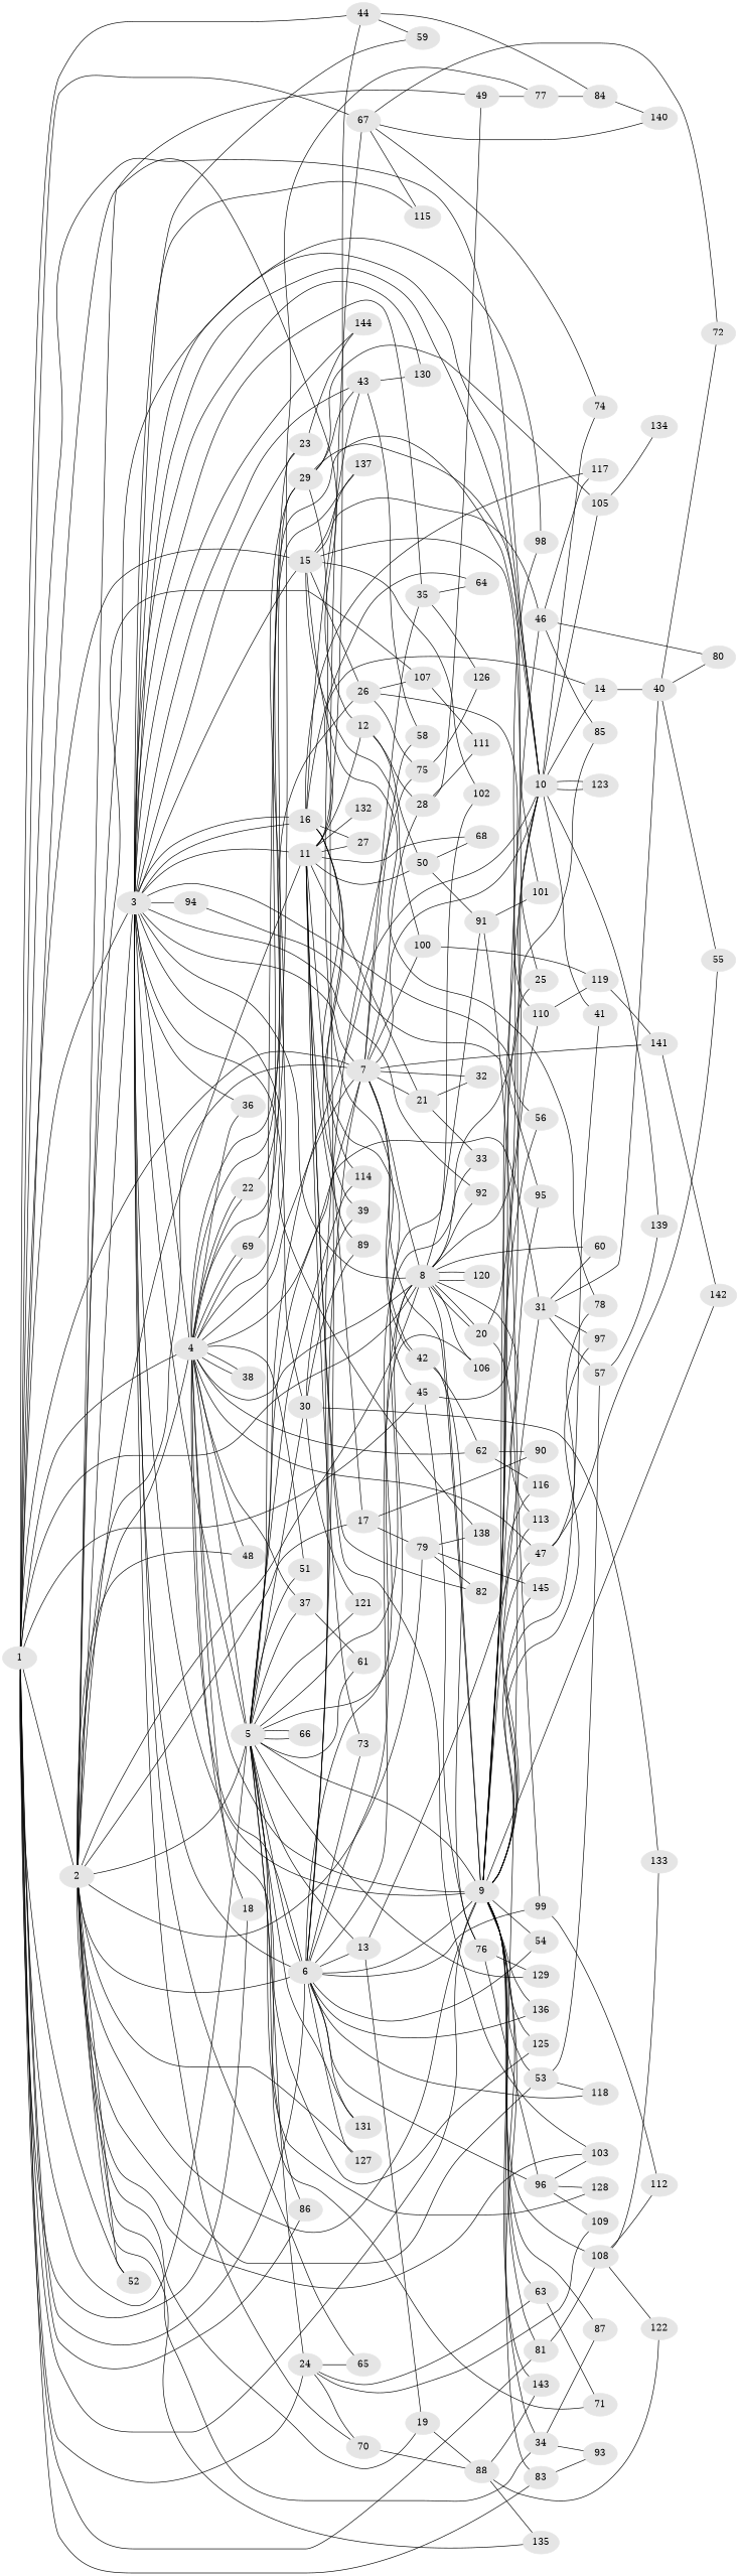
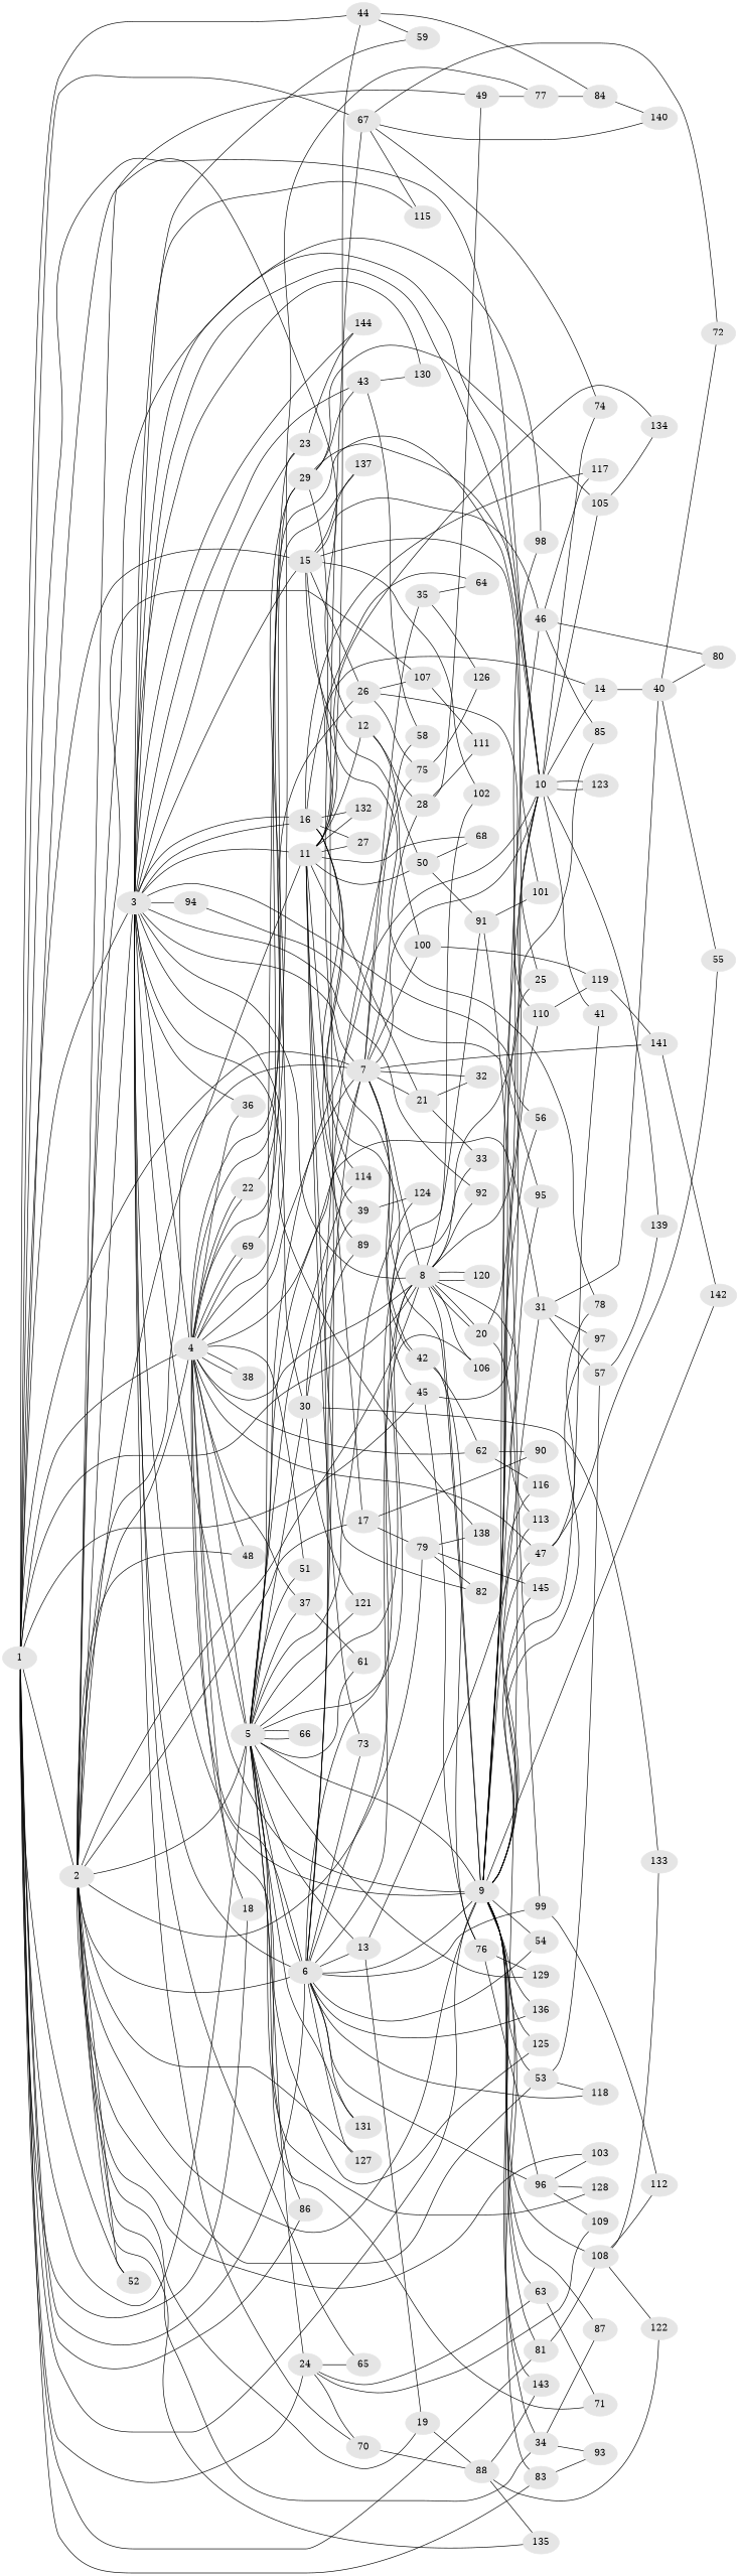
  graph {
    rankdir=LR
    node [color=gray90 style=filled]
    1
    2
    3
    4
    5
    6
    7
    8
    9
    10
    12
    15
    18
    24
    44
    45
    52
    67
    81
    83
    86
    11
    17
    19
    34
    48
    49
    53
    79
    103
    107
    127
    135
    16
    23
    30
    35
    36
    43
    56
    59
    65
    70
    92
    94
    98
    115
    130
    138
    144
    22
    26
    29
    31
    37
    38
    47
    51
    62
    69
    71
    77
    13
    61
    66
    91
    114
    121
+   124
    125
    128
    129
    131
    54
    73
    75
    96
    99
    106
    118
    136
    21
    28
    32
    42
    58
    100
    141
    20
    33
-   60
    102
    113
    120
    25
    41
    46
    63
    87
    95
    97
    108
    110
    142
    143
    145
    14
    74
    105
    123
    139
    50
    78
    137
    109
    84
    76
    85
    72
    140
    93
    27
    68
    82
    89
    132
    134
    90
    88
    57
    111
    39
    64
    117
    133
    126
    101
    40
    55
    116
    112
    119
    80
    122
    1 -- 2
    1 -- 3
    1 -- 4
    1 -- 5
    1 -- 6
    1 -- 7
    1 -- 8
    1 -- 9
    1 -- 10
    1 -- 12
    1 -- 15
    1 -- 18
    1 -- 24
    1 -- 44
    1 -- 45
    1 -- 52
    1 -- 67
    1 -- 81
    1 -- 83
    1 -- 86
    2 -- 3
    2 -- 4
    2 -- 5
    2 -- 6
    2 -- 7
    2 -- 8
    2 -- 9
    2 -- 10
    2 -- 52
    2 -- 11
    2 -- 17
    2 -- 19
    2 -- 34
    2 -- 48
    2 -- 49
    2 -- 53
    2 -- 79
    2 -- 103
    2 -- 107
    2 -- 127
    2 -- 135
    3 -- 4
    3 -- 5
    3 -- 6
    3 -- 7
    3 -- 8
    3 -- 9
    3 -- 10
    3 -- 15
    3 -- 11
    3 -- 16
    3 -- 16
    3 -- 23
    3 -- 30
-   3 -- 35
    3 -- 36
    3 -- 43
    3 -- 56
    3 -- 59
    3 -- 65
    3 -- 70
    3 -- 92
    3 -- 94
    3 -- 98
    3 -- 115
    3 -- 130
    3 -- 138
    3 -- 144
    4 -- 5
    4 -- 6
    4 -- 7
    4 -- 8
    4 -- 9
    4 -- 10
    4 -- 18
    4 -- 48
    4 -- 36
    4 -- 22
    4 -- 22
    4 -- 26
    4 -- 29
    4 -- 31
    4 -- 37
    4 -- 38
    4 -- 38
    4 -- 47
    4 -- 51
    4 -- 62
    4 -- 69
    4 -- 69
    4 -- 71
    4 -- 77
    5 -- 6
    5 -- 7
    5 -- 8
    5 -- 9
    5 -- 10
    5 -- 24
    5 -- 86
    5 -- 23
    5 -- 30
    5 -- 37
    5 -- 51
    5 -- 13
    5 -- 61
    5 -- 66
    5 -- 66
    5 -- 91
    5 -- 114
    5 -- 121
+   5 -- 124
    5 -- 125
    5 -- 128
    5 -- 129
    5 -- 131
    6 -- 7
    6 -- 8
    6 -- 9
    6 -- 10
    6 -- 67
    6 -- 127
    6 -- 13
    6 -- 131
    6 -- 54
    6 -- 73
    6 -- 75
    6 -- 96
    6 -- 99
    6 -- 106
    6 -- 118
    6 -- 136
    7 -- 8
    7 -- 9
    7 -- 10
    7 -- 35
    7 -- 21
    7 -- 28
    7 -- 32
    7 -- 42
    7 -- 58
    7 -- 100
    7 -- 141
    8 -- 9
    8 -- 10
    8 -- 92
    8 -- 106
    8 -- 20
    8 -- 20
    8 -- 33
-   8 -- 60
    8 -- 102
    8 -- 113
    8 -- 120
    8 -- 120
    9 -- 10
    9 -- 81
    9 -- 34
    9 -- 53
    9 -- 56
    9 -- 31
    9 -- 47
    9 -- 125
    9 -- 54
    9 -- 136
    9 -- 113
    9 -- 25
    9 -- 41
    9 -- 46
    9 -- 63
    9 -- 87
    9 -- 95
    9 -- 97
    9 -- 108
    9 -- 110
    9 -- 142
    9 -- 143
    9 -- 145
    10 -- 41
    10 -- 14
    10 -- 74
    10 -- 105
    10 -- 123
    10 -- 123
    10 -- 139
    12 -- 28
    12 -- 50
    15 -- 26
    15 -- 100
    15 -- 102
    15 -- 25
    15 -- 46
    15 -- 78
    15 -- 137
    24 -- 65
    24 -- 70
    24 -- 63
    24 -- 109
    44 -- 59
    44 -- 84
    45 -- 76
    45 -- 85
    67 -- 115
    67 -- 74
    67 -- 72
    67 -- 140
    81 -- 108
    83 -- 93
    11 -- 12
    11 -- 44
    11 -- 17
    11 -- 73
    11 -- 21
    11 -- 14
    11 -- 50
    11 -- 27
    11 -- 68
    11 -- 82
    11 -- 89
    11 -- 132
-   11 -- 103
+   11 -- 134
    17 -- 79
    17 -- 90
    19 -- 88
    34 -- 87
    34 -- 93
    49 -- 77
    53 -- 118
    53 -- 57
    79 -- 138
    79 -- 145
    79 -- 82
    107 -- 111
    16 -- 45
    16 -- 114
    16 -- 27
-   16 -- 43
+   16 -- 132
    16 -- 39
    16 -- 64
    16 -- 117
    23 -- 144
    30 -- 121
    30 -- 89
    30 -- 39
    30 -- 133
    35 -- 64
    35 -- 126
    43 -- 130
    43 -- 58
    70 -- 88
    94 -- 95
    22 -- 29
    26 -- 107
    26 -- 75
    26 -- 110
    29 -- 43
    29 -- 42
    29 -- 105
    29 -- 101
-   31 -- 60
    31 -- 97
    31 -- 57
    31 -- 40
    37 -- 61
    47 -- 78
    47 -- 55
    62 -- 90
    62 -- 116
    69 -- 137
    77 -- 84
    13 -- 19
    13 -- 116
    91 -- 99
    91 -- 101
    75 -- 126
    96 -- 103
    96 -- 128
    96 -- 109
    99 -- 112
    21 -- 32
    21 -- 33
    28 -- 49
    28 -- 111
    42 -- 62
    42 -- 76
    100 -- 119
    141 -- 142
    20 -- 83
    20 -- 98
    46 -- 85
    46 -- 117
    46 -- 80
    63 -- 71
    108 -- 133
    108 -- 112
    108 -- 122
    110 -- 119
    14 -- 40
    105 -- 134
    50 -- 91
    50 -- 68
    84 -- 140
    76 -- 129
    76 -- 96
    88 -- 135
    88 -- 143
    88 -- 122
    57 -- 139
+   39 -- 124
    40 -- 72
    40 -- 55
    40 -- 80
    119 -- 141
  }
